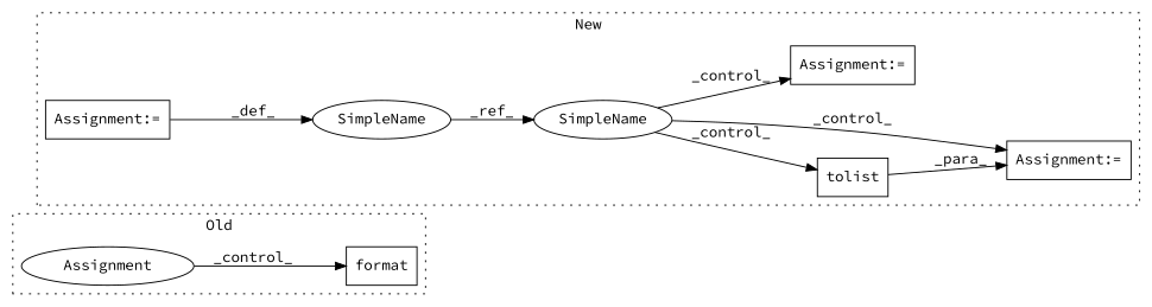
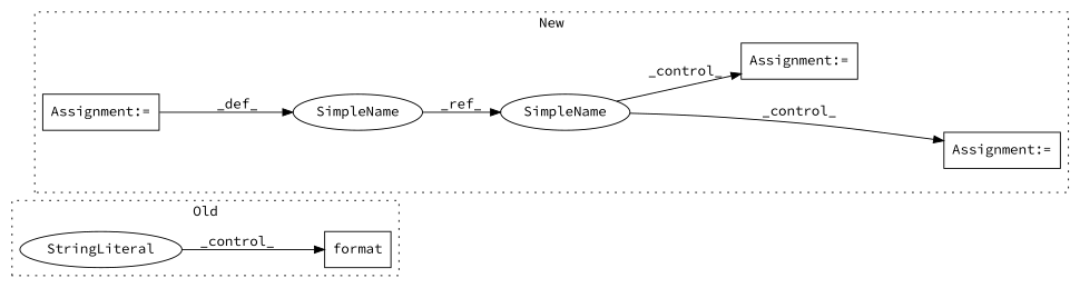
  digraph {
    fontname="Source Code Pro"
    rankdir=LR
    node [a=7 fontname="Source Code Pro" l=3 s=12151 shape=box]
    edge [fontname="Source Code Pro"]
    n1 [a=32 l="7,1" label=format s="12608,12620"]
-   n2 [a=45 l=35 label=Assignment s=12572 shape=ellipse]
-   n3 [a=32 l=8 label=tolist s=12992]
+   n2 [a=45 l=35 label=StringLiteral s=12572 shape=ellipse]
    n4 [l=1 label="Assignment:=" s=12985]
    n5 [a=42 label=SimpleName shape=ellipse]
    n6 [l=1 label="Assignment:=" s=13023]
    n7 [label="Assignment:="]
    n8 [a=42 label=SimpleName s=12648 shape=ellipse]
    subgraph cluster_1 {
      label=Old
      style=dotted
      n1
      n2
    }
    subgraph cluster_2 {
      label=New
      style=dotted
-     n3
      n4
      n5
      n6
      n7
      n8
    }
    n2 -> n1 [label=_control_]
-   n3 -> n4 [label=_para_]
    n5 -> n8 [label=_ref_]
    n7 -> n5 [label=_def_]
-   n8 -> n3 [label=_control_]
    n8 -> n4 [label=_control_]
    n8 -> n6 [label=_control_]
  }
